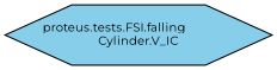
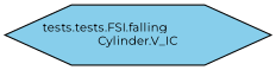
  digraph {
    rankdir=LR
    fontname=Montserrat
-   n1 [color=black fillcolor=skyblue fontname=Montserrat fontsize=10 height=0.2 label="proteus.tests.FSI.falling\lCylinder.V_IC" shape=hexagon style=filled width=0.4]
+   n1 [color=black fillcolor=skyblue fontname=Montserrat fontsize=10 height=0.2 label="tests.tests.FSI.falling\lCylinder.V_IC" shape=hexagon style=filled width=0.4]
  }
